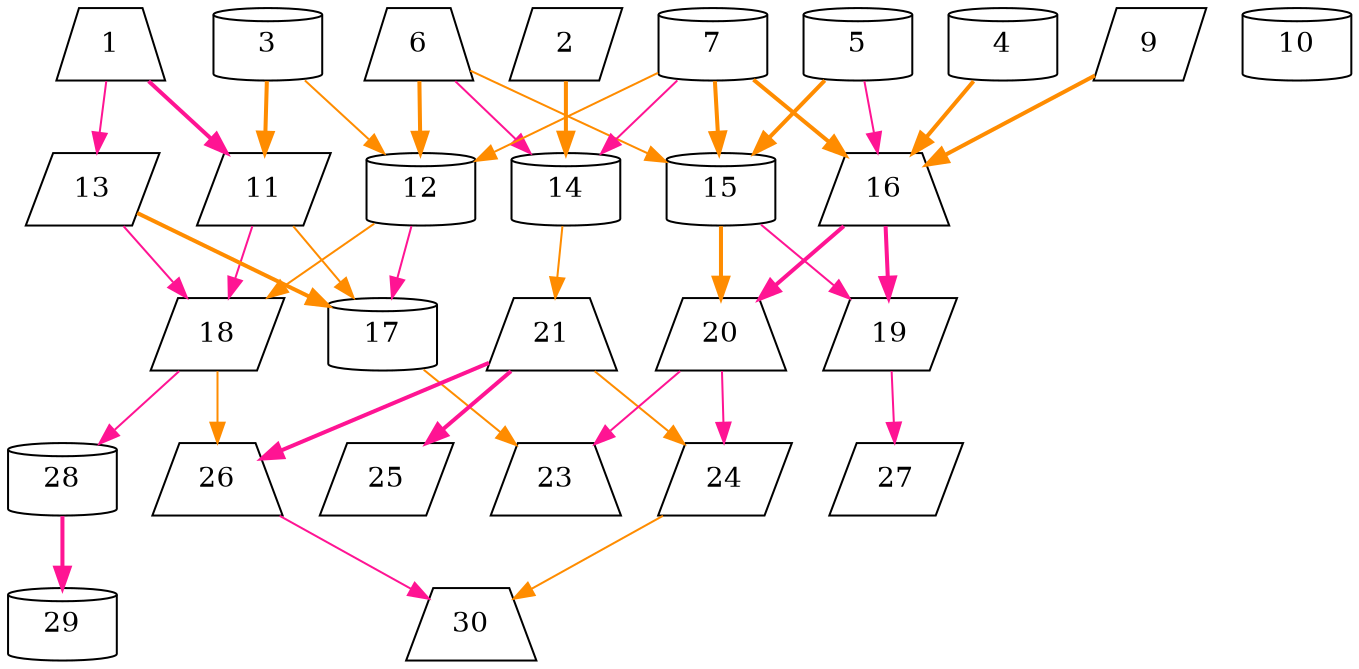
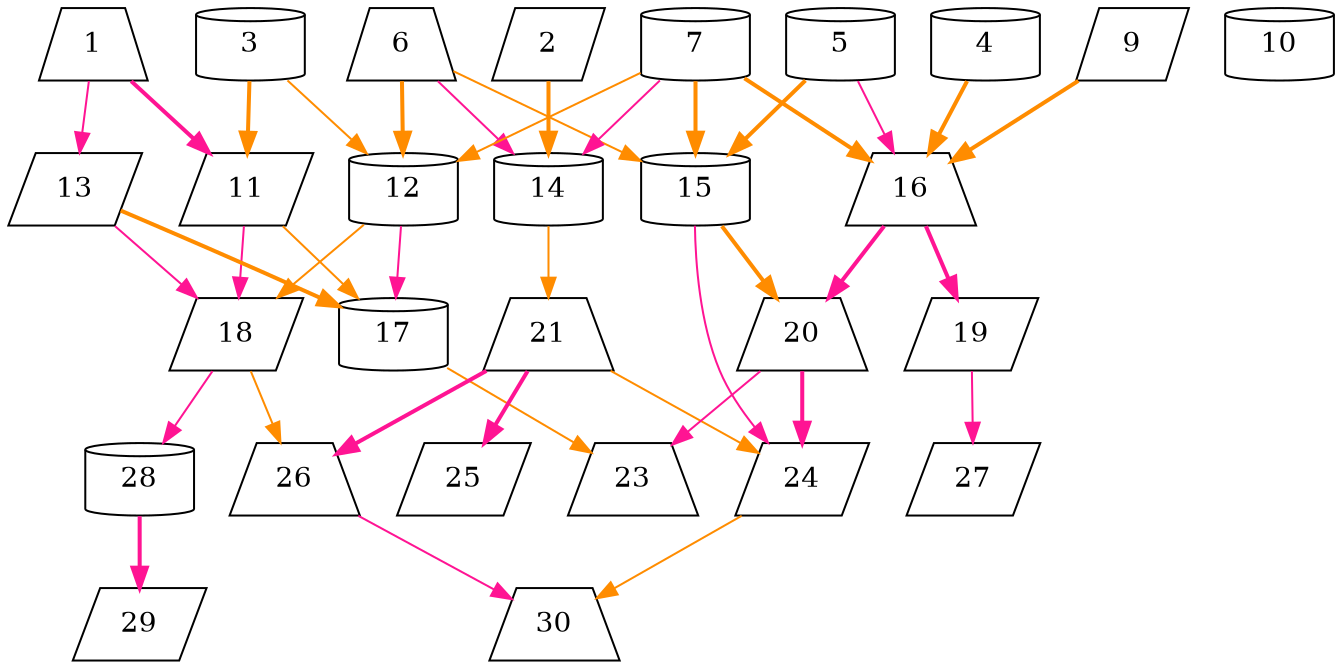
  digraph {
    node [alpha=0.08 shape=cylinder]
    edge [color=darkorange style=solid]
    1 [alpha=0.05 expect_size=8933307627023944 shape=trapezium]
    11 [alpha=0.10 expect_size=1655351723763009536 shape=parallelogram]
    13 [alpha=0.16 expect_size=222350463712853229568 shape=parallelogram]
    17 [alpha=0.05 expect_size=24773489653876568]
    18 [expect_size=223352284956398336 shape=parallelogram]
    23 [alpha=0.06 expect_size=1304386579650340352 shape=trapezium]
    26 [alpha=0.18 expect_size=1052983959355817 shape=trapezium]
    28 [alpha=0.18 expect_size=1136488238177845248000]
    2 [expect_size=338038556138407040 shape=parallelogram]
    14 [alpha=0.14 expect_size=8325035503434897]
    21 [alpha=0.16 expect_size=71907542767118456 shape=trapezium]
    24 [alpha=0.14 expect_size=181381227084484320 shape=parallelogram]
    25 [alpha=0.09 expect_size=9418690505612022 shape=parallelogram]
    3 [expect_size=140210382206094278656]
    12 [expect_size=5587157869467108]
    4 [alpha=0.13 expect_size=22793652125928828]
    16 [alpha=0.13 expect_size=634779594303614976 shape=trapezium]
    19 [alpha=0.01 expect_size=1545459374311702272 shape=parallelogram]
    20 [alpha=0.13 expect_size=127580258366503518208 shape=trapezium]
    27 [alpha=0.03 expect_size=41285027783393408 shape=parallelogram]
    5 [alpha=0.10 expect_size=41096973821130309632]
    15 [alpha=0.17 expect_size=877920628535410048]
    6 [alpha=0.09 expect_size=493350127234615552 shape=trapezium]
    7 [alpha=0.04 expect_size=58924256609301192]
    9 [alpha=0.10 expect_size=81751107591733248000 shape=parallelogram]
    10 [alpha=0.20 expect_size=906082012514737979392]
    30 [alpha=0.16 expect_size=959502776954689024 shape=trapezium]
-   29 [alpha=0.02 expect_size=590015155024896384]
+   29 [alpha=0.02 expect_size=590015155024896384 shape=parallelogram]
    1 -> 11 [color=deeppink style=bold]
    1 -> 13 [color=deeppink]
    11 -> 17
    11 -> 18 [color=deeppink]
    13 -> 17 [style=bold]
    13 -> 18 [color=deeppink]
    17 -> 23
    18 -> 26
    18 -> 28 [color=deeppink]
    26 -> 30 [color=deeppink]
    28 -> 29 [color=deeppink style=bold]
    2 -> 14 [style=bold]
    14 -> 21
    21 -> 26 [color=deeppink style=bold]
    21 -> 24
    21 -> 25 [color=deeppink style=bold]
    24 -> 30
    3 -> 11 [style=bold]
    3 -> 12
    12 -> 17 [color=deeppink]
    12 -> 18
    4 -> 16 [style=bold]
    16 -> 19 [color=deeppink style=bold]
    16 -> 20 [color=deeppink style=bold]
    19 -> 27 [color=deeppink]
    20 -> 23 [color=deeppink]
-   20 -> 24 [color=deeppink]
+   20 -> 24 [color=deeppink style=bold]
    5 -> 16 [color=deeppink]
    5 -> 15 [style=bold]
-   15 -> 19 [color=deeppink]
+   15 -> 24 [color=deeppink]
    15 -> 20 [style=bold]
    6 -> 14 [color=deeppink]
    6 -> 12 [style=bold]
    6 -> 15
    7 -> 14 [color=deeppink]
    7 -> 12
    7 -> 16 [style=bold]
    7 -> 15 [style=bold]
    9 -> 16 [style=bold]
  }
